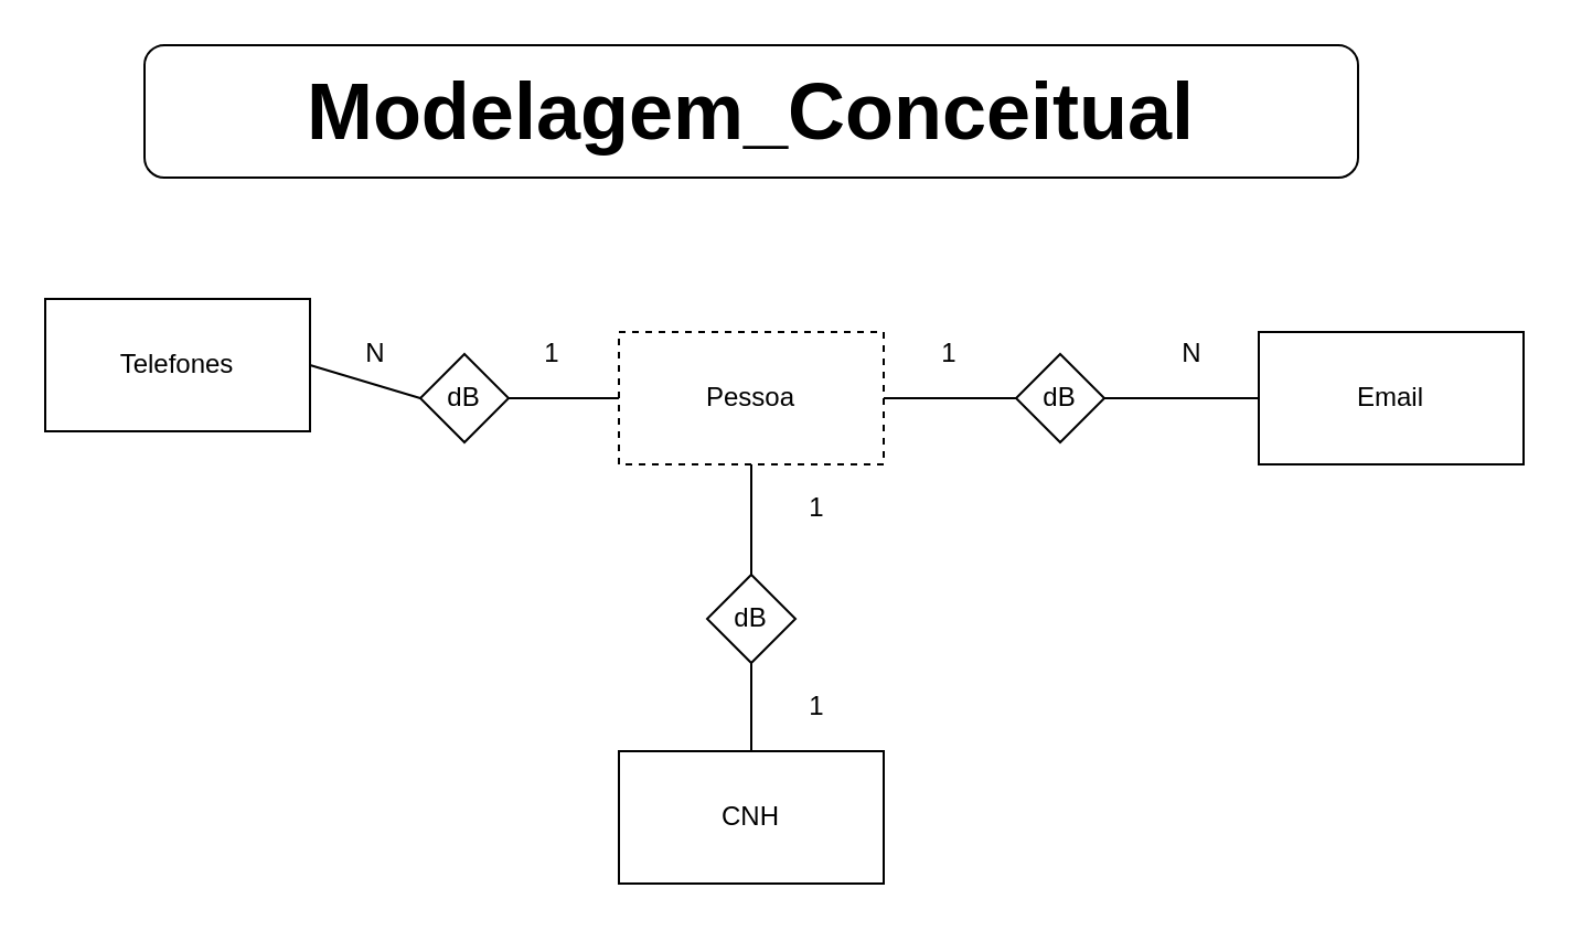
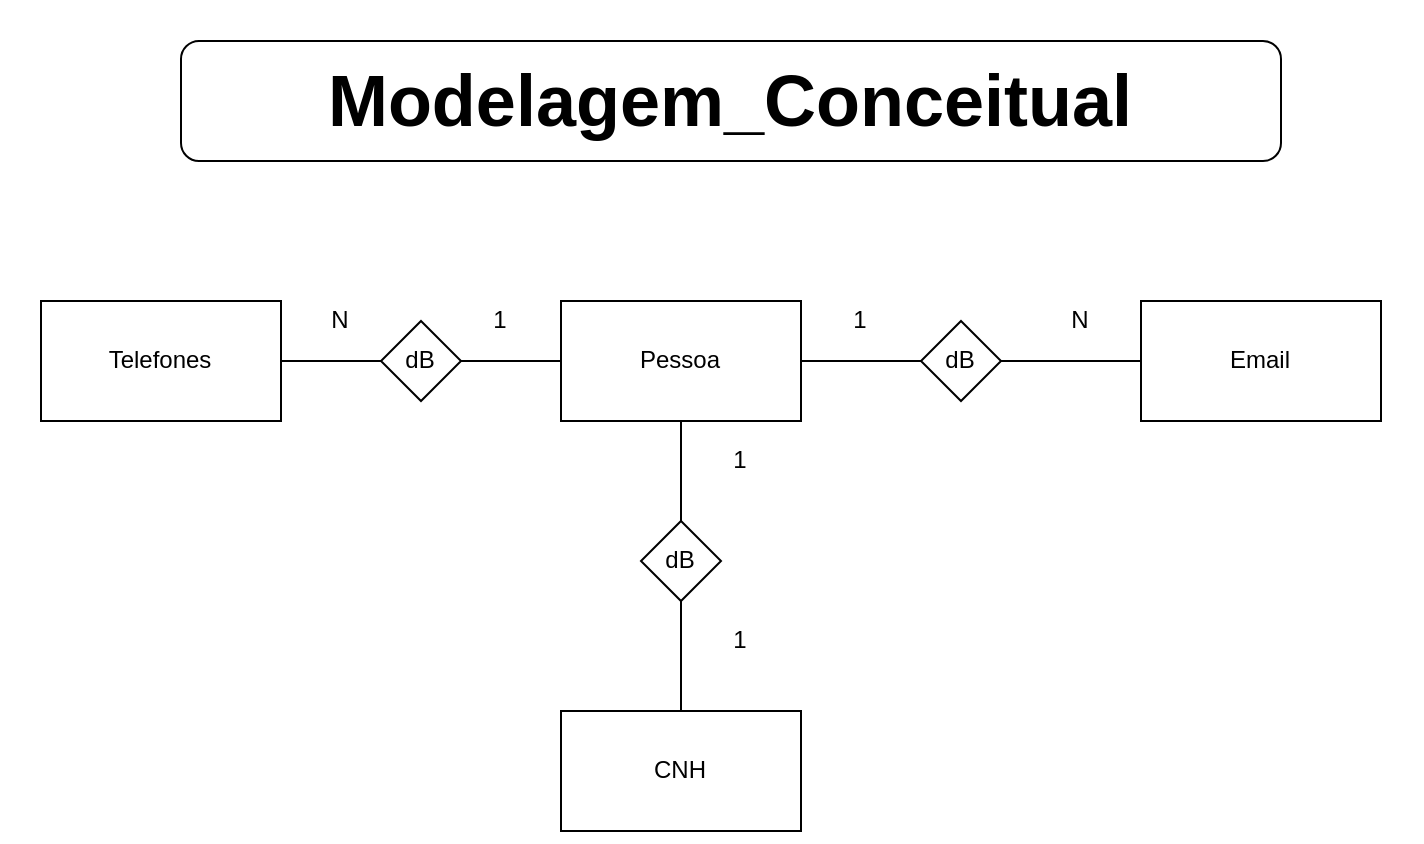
  <mxCell id="0" />
  <mxCell id="1" parent="0" />
- <mxCell id="2" value="&lt;font style=&quot;vertical-align: inherit&quot;&gt;&lt;font style=&quot;vertical-align: inherit&quot;&gt;&lt;font style=&quot;vertical-align: inherit&quot;&gt;&lt;font style=&quot;vertical-align: inherit ; font-size: 36px&quot;&gt;&lt;b&gt;&lt;font style=&quot;vertical-align: inherit&quot;&gt;&lt;font style=&quot;vertical-align: inherit&quot;&gt;Modelagem_Conceitual&lt;/font&gt;&lt;/font&gt;&lt;/b&gt;&lt;/font&gt;&lt;/font&gt;&lt;/font&gt;&lt;/font&gt;" style="rounded=1;whiteSpace=wrap;html=1;" parent="1" vertex="1"><mxGeometry x="65" y="20" width="550" height="60" as="geometry" /></mxCell>
- <mxCell id="3" value="&lt;font style=&quot;vertical-align: inherit&quot;&gt;&lt;font style=&quot;vertical-align: inherit&quot;&gt;Telefones&lt;/font&gt;&lt;/font&gt;" style="rounded=0;whiteSpace=wrap;html=1;" parent="1" vertex="1"><mxGeometry x="20" y="135" width="120" height="60" as="geometry" /></mxCell>
- <mxCell id="4" value="&lt;font style=&quot;vertical-align: inherit&quot;&gt;&lt;font style=&quot;vertical-align: inherit&quot;&gt;&lt;font style=&quot;vertical-align: inherit&quot;&gt;&lt;font style=&quot;vertical-align: inherit&quot;&gt;Pessoa&lt;/font&gt;&lt;/font&gt;&lt;/font&gt;&lt;/font&gt;" style="rounded=0;whiteSpace=wrap;html=1;dashed=1;" parent="1" vertex="1"><mxGeometry x="280" y="150" width="120" height="60" as="geometry" /></mxCell>
+ <mxCell id="2" value="&lt;font style=&quot;vertical-align: inherit&quot;&gt;&lt;font style=&quot;vertical-align: inherit&quot;&gt;&lt;font style=&quot;vertical-align: inherit&quot;&gt;&lt;font style=&quot;vertical-align: inherit ; font-size: 36px&quot;&gt;&lt;b&gt;&lt;font style=&quot;vertical-align: inherit&quot;&gt;&lt;font style=&quot;vertical-align: inherit&quot;&gt;Modelagem_Conceitual&lt;/font&gt;&lt;/font&gt;&lt;/b&gt;&lt;/font&gt;&lt;/font&gt;&lt;/font&gt;&lt;/font&gt;" style="rounded=1;whiteSpace=wrap;html=1;" parent="1" vertex="1"><mxGeometry x="90" y="20" width="550" height="60" as="geometry" /></mxCell>
+ <mxCell id="3" value="&lt;font style=&quot;vertical-align: inherit&quot;&gt;&lt;font style=&quot;vertical-align: inherit&quot;&gt;Telefones&lt;/font&gt;&lt;/font&gt;" style="rounded=0;whiteSpace=wrap;html=1;" parent="1" vertex="1"><mxGeometry x="20" y="150" width="120" height="60" as="geometry" /></mxCell>
+ <mxCell id="4" value="&lt;font style=&quot;vertical-align: inherit&quot;&gt;&lt;font style=&quot;vertical-align: inherit&quot;&gt;&lt;font style=&quot;vertical-align: inherit&quot;&gt;&lt;font style=&quot;vertical-align: inherit&quot;&gt;Pessoa&lt;/font&gt;&lt;/font&gt;&lt;/font&gt;&lt;/font&gt;" style="rounded=0;whiteSpace=wrap;html=1;" parent="1" vertex="1"><mxGeometry x="280" y="150" width="120" height="60" as="geometry" /></mxCell>
  <mxCell id="5" value="&lt;font style=&quot;vertical-align: inherit&quot;&gt;&lt;font style=&quot;vertical-align: inherit&quot;&gt;&lt;font style=&quot;vertical-align: inherit&quot;&gt;&lt;font style=&quot;vertical-align: inherit&quot;&gt;&lt;font style=&quot;vertical-align: inherit&quot;&gt;&lt;font style=&quot;vertical-align: inherit&quot;&gt;Email&lt;/font&gt;&lt;/font&gt;&lt;/font&gt;&lt;/font&gt;&lt;/font&gt;&lt;/font&gt;&lt;span style=&quot;font-family: &amp;#34;helvetica&amp;#34; , &amp;#34;arial&amp;#34; , sans-serif ; font-size: 0px ; white-space: nowrap&quot;&gt;%3CmxGraphModel%3E%3Croot%3E%3CmxCell%20id%3D%220%22%2F%3E%3CmxCell%20id%3D%221%22%20parent%3D%220%22%2F%3E%3CmxCell%20id%3D%222%22%20value%3D%22%26lt%3Bfont%20style%3D%26quot%3Bvertical-align%3A%20inherit%26quot%3B%26gt%3B%26lt%3Bfont%20style%3D%26quot%3Bvertical-align%3A%20inherit%26quot%3B%26gt%3B%26lt%3Bfont%20style%3D%26quot%3Bvertical-align%3A%20inherit%26quot%3B%26gt%3B%26lt%3Bfont%20style%3D%26quot%3Bvertical-align%3A%20inherit%26quot%3B%26gt%3BPessoa%26lt%3B%2Ffont%26gt%3B%26lt%3B%2Ffont%26gt%3B%26lt%3B%2Ffont%26gt%3B%26lt%3B%2Ffont%26gt%3B%22%20style%3D%22rounded%3D0%3BwhiteSpace%3Dwrap%3Bhtml%3D1%3B%22%20vertex%3D%221%22%20parent%3D%221%22%3E%3CmxGeometry%20x%3D%22413%22%20y%3D%22220%22%20width%3D%22120%22%20height%3D%2260%22%20as%3D%22geometry%22%2F%3E%3C%2FmxCell%3E%3C%2Froot%3E%3C%2FmxGraphModel%3E&lt;/span&gt;" style="rounded=0;whiteSpace=wrap;html=1;" parent="1" vertex="1"><mxGeometry x="570" y="150" width="120" height="60" as="geometry" /></mxCell>
- <mxCell id="6" value="&lt;font style=&quot;vertical-align: inherit&quot;&gt;&lt;font style=&quot;vertical-align: inherit&quot;&gt;&lt;font style=&quot;vertical-align: inherit&quot;&gt;&lt;font style=&quot;vertical-align: inherit&quot;&gt;&lt;font style=&quot;vertical-align: inherit&quot;&gt;&lt;font style=&quot;vertical-align: inherit&quot;&gt;CNH&lt;/font&gt;&lt;/font&gt;&lt;/font&gt;&lt;/font&gt;&lt;/font&gt;&lt;/font&gt;" style="rounded=0;whiteSpace=wrap;html=1;" parent="1" vertex="1"><mxGeometry x="280" y="340" width="120" height="60" as="geometry" /></mxCell>
+ <mxCell id="6" value="&lt;font style=&quot;vertical-align: inherit&quot;&gt;&lt;font style=&quot;vertical-align: inherit&quot;&gt;&lt;font style=&quot;vertical-align: inherit&quot;&gt;&lt;font style=&quot;vertical-align: inherit&quot;&gt;&lt;font style=&quot;vertical-align: inherit&quot;&gt;&lt;font style=&quot;vertical-align: inherit&quot;&gt;CNH&lt;/font&gt;&lt;/font&gt;&lt;/font&gt;&lt;/font&gt;&lt;/font&gt;&lt;/font&gt;" style="rounded=0;whiteSpace=wrap;html=1;" parent="1" vertex="1"><mxGeometry x="280" y="355" width="120" height="60" as="geometry" /></mxCell>
  <mxCell id="7" value="&lt;font style=&quot;vertical-align: inherit&quot;&gt;&lt;font style=&quot;vertical-align: inherit&quot;&gt;dB&lt;/font&gt;&lt;/font&gt;" style="rhombus;whiteSpace=wrap;html=1;" parent="1" vertex="1"><mxGeometry x="320" y="260" width="40" height="40" as="geometry" /></mxCell>
  <mxCell id="8" value="&lt;font style=&quot;vertical-align: inherit&quot;&gt;&lt;font style=&quot;vertical-align: inherit&quot;&gt;dB&lt;/font&gt;&lt;/font&gt;" style="rhombus;whiteSpace=wrap;html=1;" parent="1" vertex="1"><mxGeometry x="190" y="160" width="40" height="40" as="geometry" /></mxCell>
  <mxCell id="9" value="&lt;font style=&quot;vertical-align: inherit&quot;&gt;&lt;font style=&quot;vertical-align: inherit&quot;&gt;dB&lt;/font&gt;&lt;/font&gt;" style="rhombus;whiteSpace=wrap;html=1;" parent="1" vertex="1"><mxGeometry x="460" y="160" width="40" height="40" as="geometry" /></mxCell>
  <mxCell id="10" value="" style="endArrow=none;html=1;entryX=0.5;entryY=1;entryDx=0;entryDy=0;exitX=0.5;exitY=0;exitDx=0;exitDy=0;" parent="1" source="7" target="4" edge="1"><mxGeometry width="50" height="50" relative="1" as="geometry"><mxPoint x="20" y="470" as="sourcePoint" /><mxPoint x="70" y="420" as="targetPoint" /></mxGeometry></mxCell>
  <mxCell id="11" value="" style="endArrow=none;html=1;entryX=0.5;entryY=1;entryDx=0;entryDy=0;exitX=0.5;exitY=0;exitDx=0;exitDy=0;" parent="1" source="6" target="7" edge="1"><mxGeometry width="50" height="50" relative="1" as="geometry"><mxPoint x="20" y="470" as="sourcePoint" /><mxPoint x="70" y="420" as="targetPoint" /></mxGeometry></mxCell>
  <mxCell id="12" value="" style="endArrow=none;html=1;entryX=0;entryY=0.5;entryDx=0;entryDy=0;exitX=1;exitY=0.5;exitDx=0;exitDy=0;" parent="1" source="8" target="4" edge="1"><mxGeometry width="50" height="50" relative="1" as="geometry"><mxPoint x="20" y="470" as="sourcePoint" /><mxPoint x="70" y="420" as="targetPoint" /></mxGeometry></mxCell>
  <mxCell id="13" value="" style="endArrow=none;html=1;entryX=0;entryY=0.5;entryDx=0;entryDy=0;exitX=1;exitY=0.5;exitDx=0;exitDy=0;" parent="1" source="3" target="8" edge="1"><mxGeometry width="50" height="50" relative="1" as="geometry"><mxPoint x="20" y="470" as="sourcePoint" /><mxPoint x="70" y="420" as="targetPoint" /></mxGeometry></mxCell>
  <mxCell id="14" value="" style="endArrow=none;html=1;entryX=0;entryY=0.5;entryDx=0;entryDy=0;exitX=1;exitY=0.5;exitDx=0;exitDy=0;" parent="1" source="4" target="9" edge="1"><mxGeometry width="50" height="50" relative="1" as="geometry"><mxPoint x="20" y="470" as="sourcePoint" /><mxPoint x="70" y="420" as="targetPoint" /></mxGeometry></mxCell>
  <mxCell id="15" value="" style="endArrow=none;html=1;entryX=0;entryY=0.5;entryDx=0;entryDy=0;exitX=1;exitY=0.5;exitDx=0;exitDy=0;" parent="1" source="9" target="5" edge="1"><mxGeometry width="50" height="50" relative="1" as="geometry"><mxPoint x="20" y="470" as="sourcePoint" /><mxPoint x="70" y="420" as="targetPoint" /></mxGeometry></mxCell>
  <mxCell id="16" value="&lt;font style=&quot;vertical-align: inherit&quot;&gt;&lt;font style=&quot;vertical-align: inherit&quot;&gt;1&lt;/font&gt;&lt;/font&gt;" style="text;html=1;strokeColor=none;fillColor=none;align=center;verticalAlign=middle;whiteSpace=wrap;rounded=0;" parent="1" vertex="1"><mxGeometry x="350" y="310" width="40" height="20" as="geometry" /></mxCell>
  <mxCell id="17" value="&lt;font style=&quot;vertical-align: inherit&quot;&gt;&lt;font style=&quot;vertical-align: inherit&quot;&gt;1&lt;/font&gt;&lt;/font&gt;" style="text;html=1;strokeColor=none;fillColor=none;align=center;verticalAlign=middle;whiteSpace=wrap;rounded=0;" parent="1" vertex="1"><mxGeometry x="410" y="150" width="40" height="20" as="geometry" /></mxCell>
  <mxCell id="18" value="&lt;font style=&quot;vertical-align: inherit&quot;&gt;&lt;font style=&quot;vertical-align: inherit&quot;&gt;1&lt;/font&gt;&lt;/font&gt;" style="text;html=1;strokeColor=none;fillColor=none;align=center;verticalAlign=middle;whiteSpace=wrap;rounded=0;" parent="1" vertex="1"><mxGeometry x="350" y="220" width="40" height="20" as="geometry" /></mxCell>
  <mxCell id="19" value="&lt;font style=&quot;vertical-align: inherit&quot;&gt;&lt;font style=&quot;vertical-align: inherit&quot;&gt;1&lt;/font&gt;&lt;/font&gt;" style="text;html=1;strokeColor=none;fillColor=none;align=center;verticalAlign=middle;whiteSpace=wrap;rounded=0;" parent="1" vertex="1"><mxGeometry x="230" y="150" width="40" height="20" as="geometry" /></mxCell>
  <mxCell id="20" value="&lt;font style=&quot;vertical-align: inherit&quot;&gt;&lt;font style=&quot;vertical-align: inherit&quot;&gt;N&lt;/font&gt;&lt;/font&gt;" style="text;html=1;strokeColor=none;fillColor=none;align=center;verticalAlign=middle;whiteSpace=wrap;rounded=0;" parent="1" vertex="1"><mxGeometry x="150" y="150" width="40" height="20" as="geometry" /></mxCell>
  <mxCell id="21" value="&lt;font style=&quot;vertical-align: inherit&quot;&gt;&lt;font style=&quot;vertical-align: inherit&quot;&gt;N&lt;/font&gt;&lt;/font&gt;" style="text;html=1;strokeColor=none;fillColor=none;align=center;verticalAlign=middle;whiteSpace=wrap;rounded=0;" parent="1" vertex="1"><mxGeometry x="520" y="150" width="40" height="20" as="geometry" /></mxCell>
